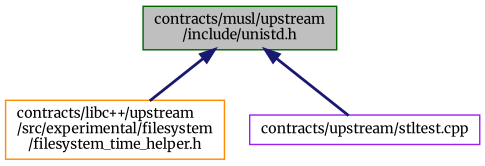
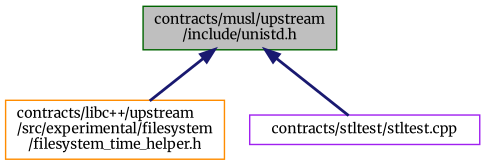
  digraph {
    fontname=Merriweather
    node [fillcolor=white fontname=Merriweather fontsize=10 shape=record style=filled]
    edge [color=midnightblue dir=back fontname=Merriweather fontsize=10 labelfontname=Helvetica labelfontsize=10 style=bold]
    n1 [color=darkgreen fillcolor=grey75 fontcolor=black height=0.2 label="contracts/musl/upstream\l/include/unistd.h" width=0.4]
    n2 [color=darkorange height=0.2 label="contracts/libc++/upstream\l/src/experimental/filesystem\l/filesystem_time_helper.h" width=0.4]
-   n3 [color=purple height=0.2 label="contracts/upstream/stltest.cpp" width=0.4]
+   n3 [color=purple height=0.2 label="contracts/stltest/stltest.cpp" width=0.4]
    n1 -> n2
    n1 -> n3
  }
